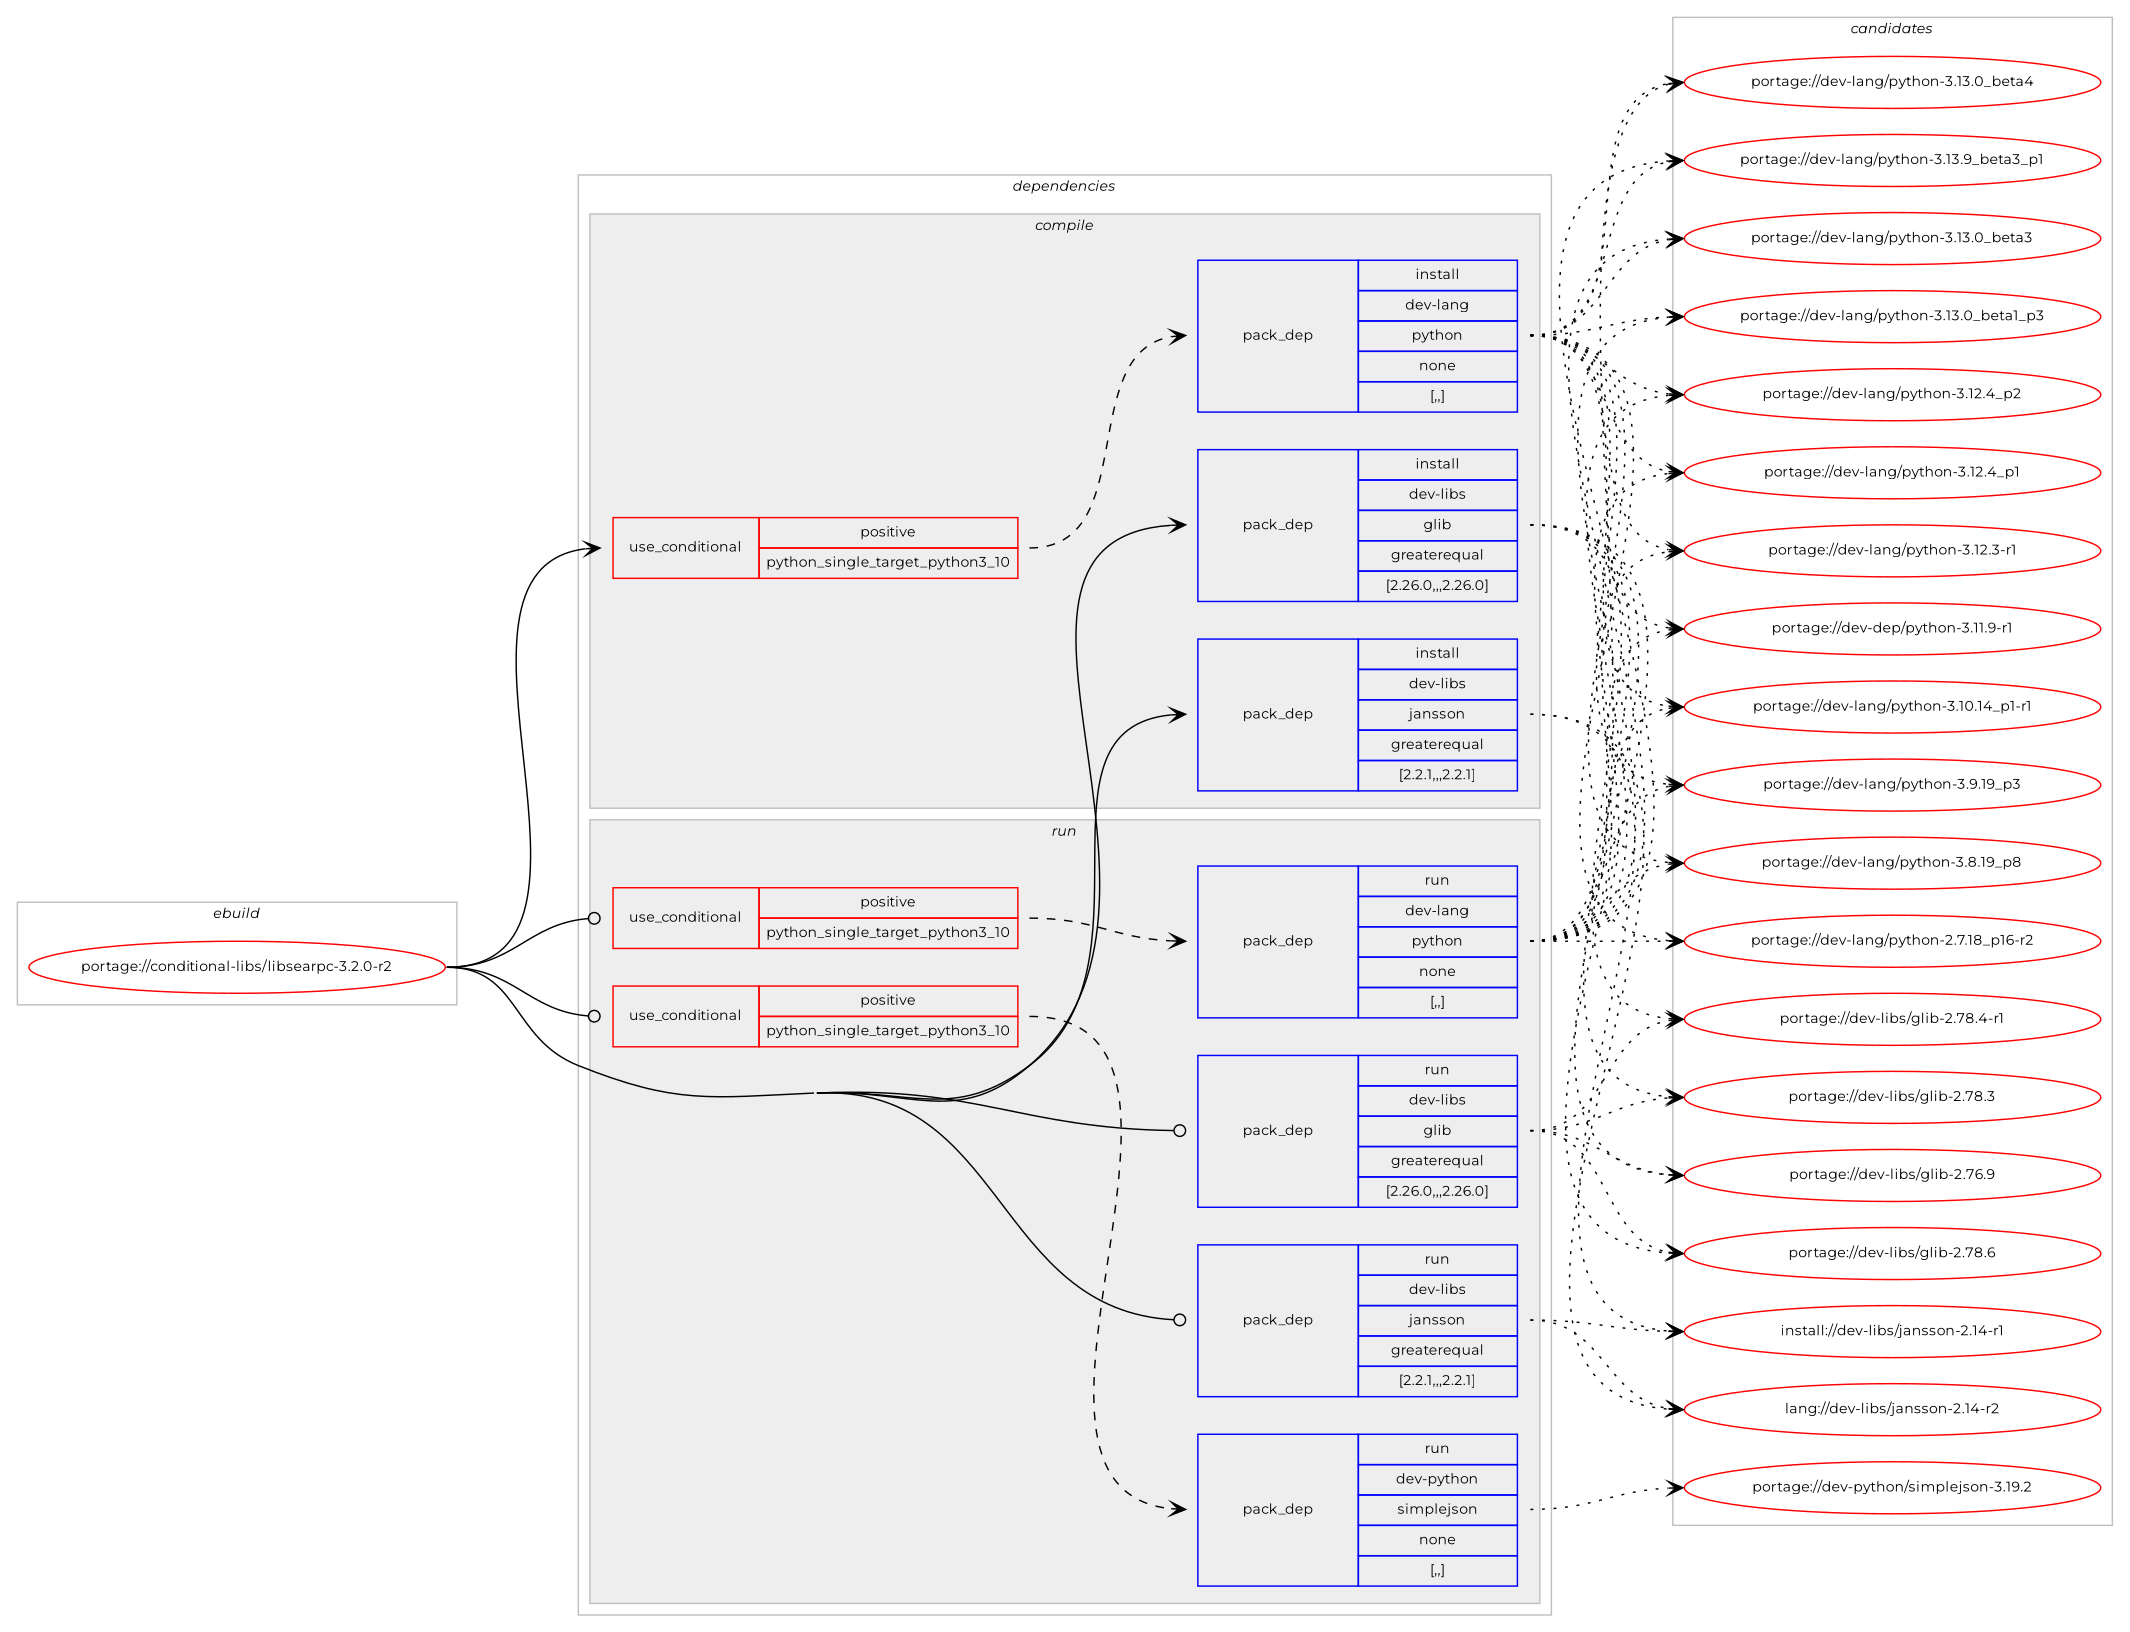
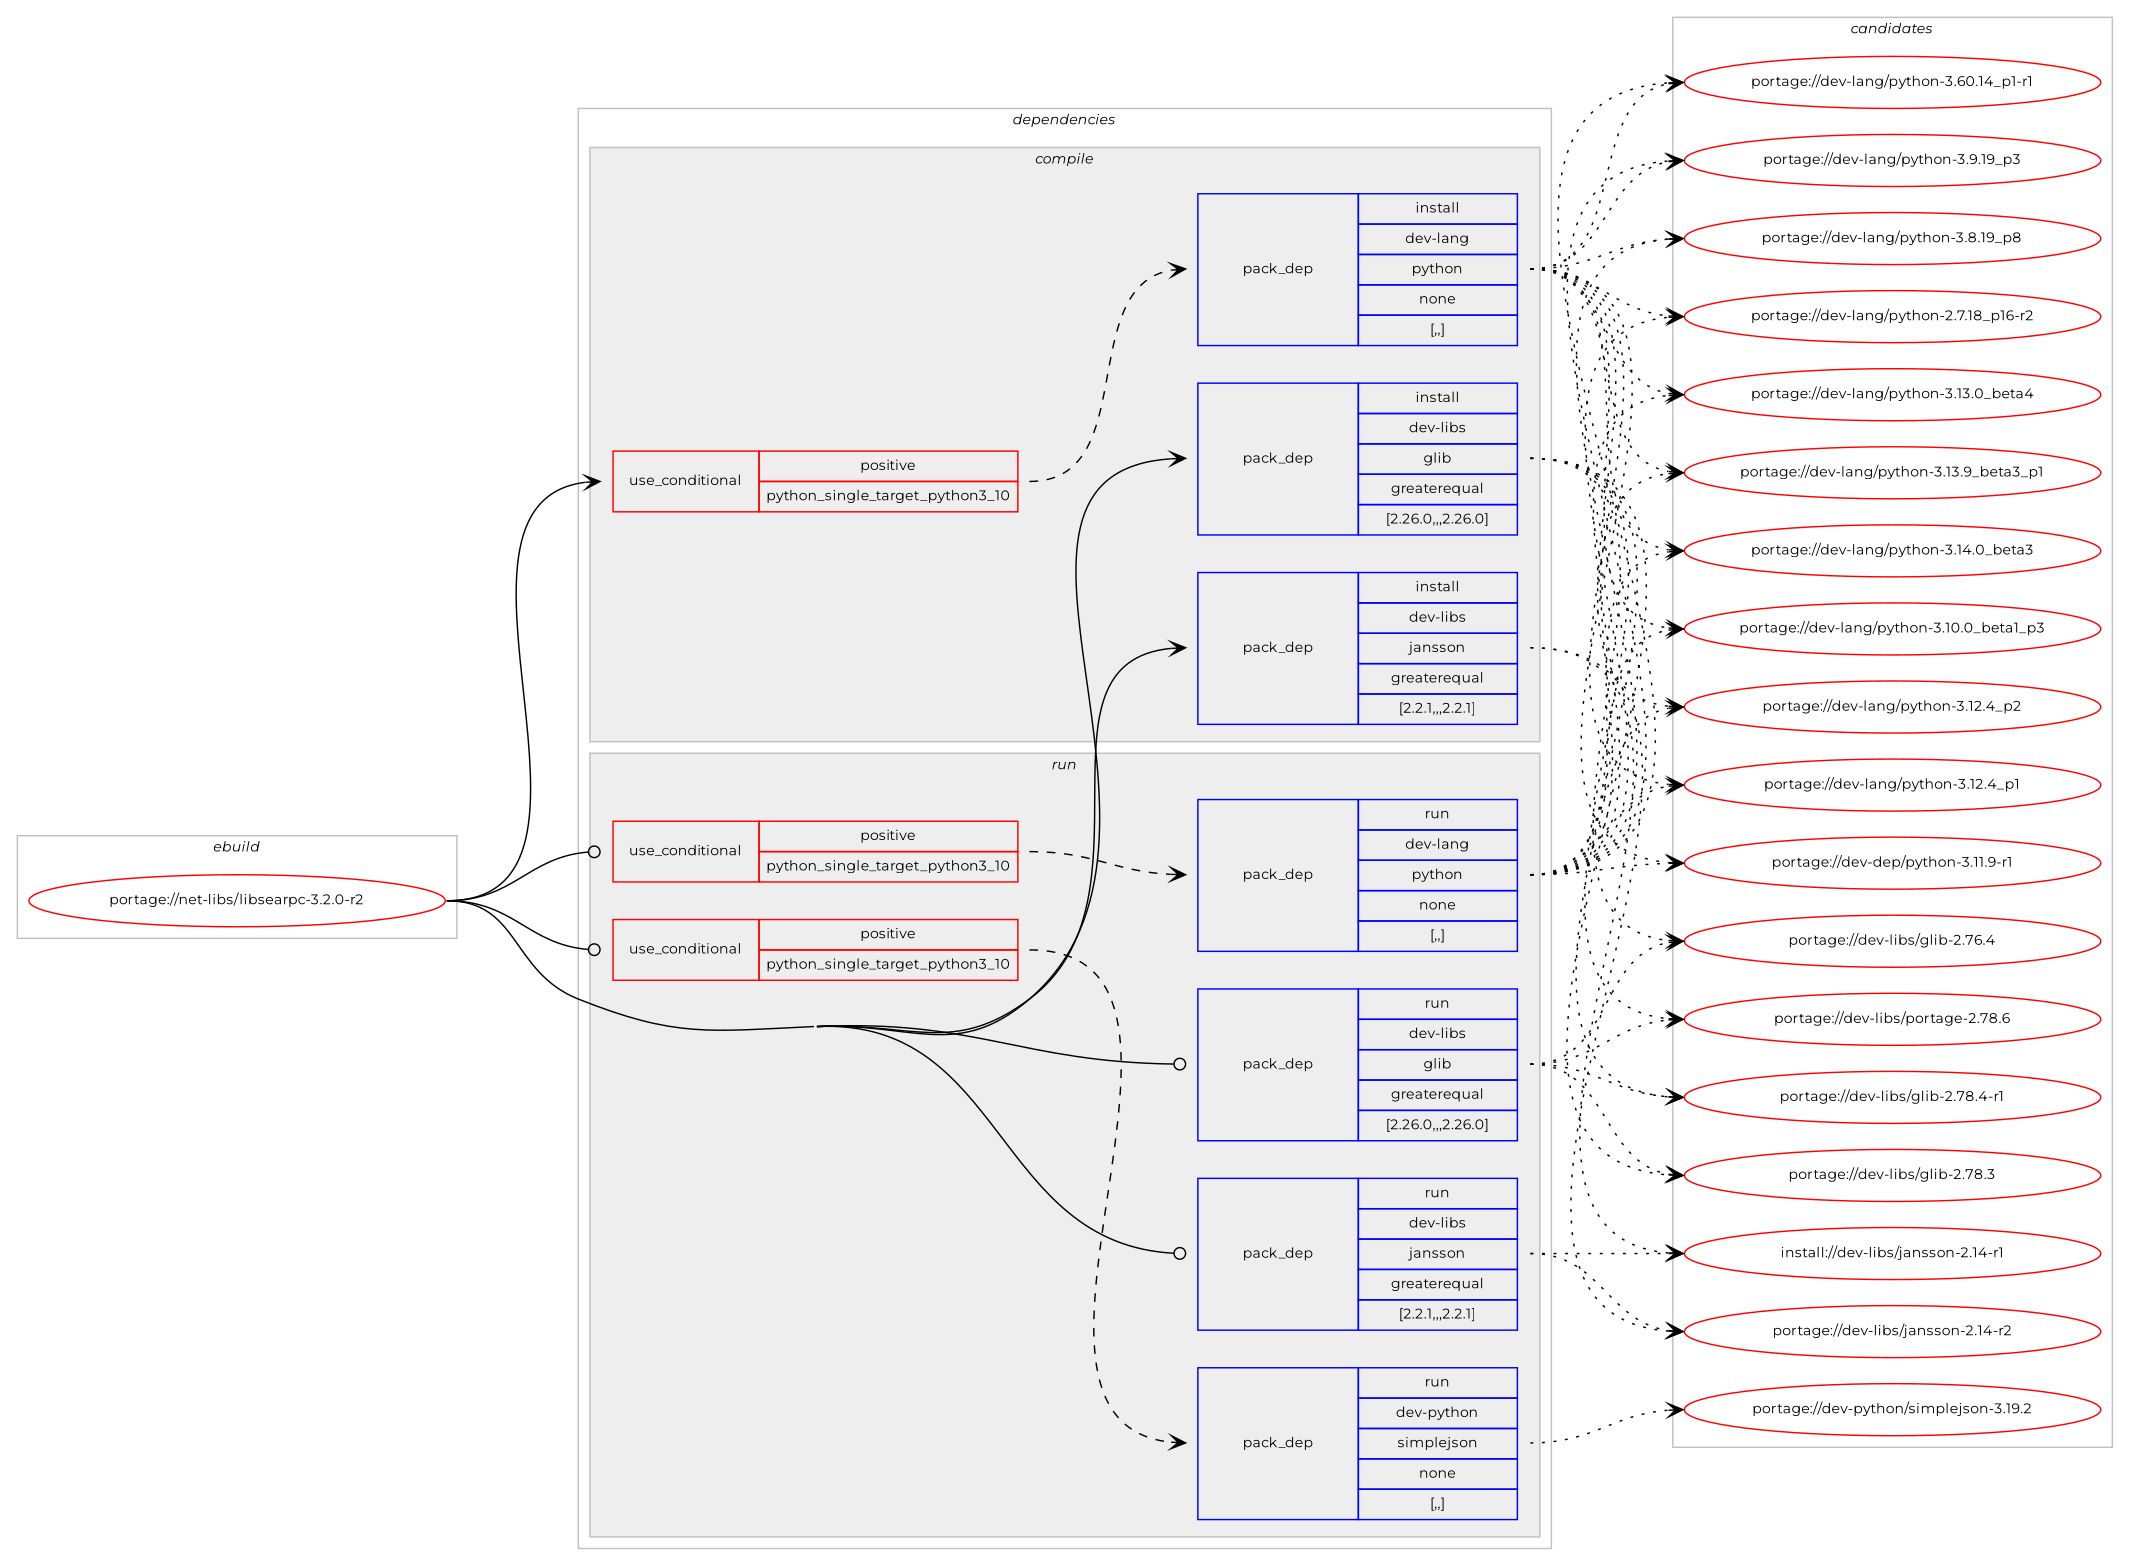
  digraph {
    compound=true
    concentrate=true
    fontname=Montserrat
    fontsize=10
    newrank=true
    rankdir=LR
    ranksep=1.5
    node [color=red fontname=Montserrat fontsize=10]
    edge [arrowhead=vee fontname=Montserrat headport=w style=dotted tailport=e weight=100]
-   n1 [label="portage://conditional-libs/libsearpc-3.2.0-r2" width=4]
+   n1 [label="portage://net-libs/libsearpc-3.2.0-r2" width=4]
    n2 [color=blue label=<<TABLE BORDER="0" CELLBORDER="1" CELLSPACING="0" CELLPADDING="4" WIDTH="220"><TR><TD ROWSPAN="6" CELLPADDING="30">pack_dep</TD></TR><TR><TD WIDTH="110">install</TD></TR><TR><TD>dev-lang</TD></TR><TR><TD>python</TD></TR><TR><TD>none</TD></TR><TR><TD>[,,]</TD></TR></TABLE>> shape=none]
    n3 [label=<<TABLE BORDER="0" CELLBORDER="1" CELLSPACING="0" CELLPADDING="4"><TR><TD ROWSPAN="3" CELLPADDING="10">use_conditional</TD></TR><TR><TD>positive</TD></TR><TR><TD>python_single_target_python3_10</TD></TR></TABLE>> shape=none]
    n4 [color=blue label=<<TABLE BORDER="0" CELLBORDER="1" CELLSPACING="0" CELLPADDING="4" WIDTH="220"><TR><TD ROWSPAN="6" CELLPADDING="30">pack_dep</TD></TR><TR><TD WIDTH="110">install</TD></TR><TR><TD>dev-libs</TD></TR><TR><TD>glib</TD></TR><TR><TD>greaterequal</TD></TR><TR><TD>[2.26.0,,,2.26.0]</TD></TR></TABLE>> shape=none]
    n5 [color=blue label=<<TABLE BORDER="0" CELLBORDER="1" CELLSPACING="0" CELLPADDING="4" WIDTH="220"><TR><TD ROWSPAN="6" CELLPADDING="30">pack_dep</TD></TR><TR><TD WIDTH="110">install</TD></TR><TR><TD>dev-libs</TD></TR><TR><TD>jansson</TD></TR><TR><TD>greaterequal</TD></TR><TR><TD>[2.2.1,,,2.2.1]</TD></TR></TABLE>> shape=none]
    n6 [color=blue label=<<TABLE BORDER="0" CELLBORDER="1" CELLSPACING="0" CELLPADDING="4" WIDTH="220"><TR><TD ROWSPAN="6" CELLPADDING="30">pack_dep</TD></TR><TR><TD WIDTH="110">run</TD></TR><TR><TD>dev-lang</TD></TR><TR><TD>python</TD></TR><TR><TD>none</TD></TR><TR><TD>[,,]</TD></TR></TABLE>> shape=none]
    n7 [label=<<TABLE BORDER="0" CELLBORDER="1" CELLSPACING="0" CELLPADDING="4"><TR><TD ROWSPAN="3" CELLPADDING="10">use_conditional</TD></TR><TR><TD>positive</TD></TR><TR><TD>python_single_target_python3_10</TD></TR></TABLE>> shape=none]
    n8 [color=blue label=<<TABLE BORDER="0" CELLBORDER="1" CELLSPACING="0" CELLPADDING="4" WIDTH="220"><TR><TD ROWSPAN="6" CELLPADDING="30">pack_dep</TD></TR><TR><TD WIDTH="110">run</TD></TR><TR><TD>dev-python</TD></TR><TR><TD>simplejson</TD></TR><TR><TD>none</TD></TR><TR><TD>[,,]</TD></TR></TABLE>> shape=none]
    n9 [label=<<TABLE BORDER="0" CELLBORDER="1" CELLSPACING="0" CELLPADDING="4"><TR><TD ROWSPAN="3" CELLPADDING="10">use_conditional</TD></TR><TR><TD>positive</TD></TR><TR><TD>python_single_target_python3_10</TD></TR></TABLE>> shape=none]
    n10 [color=blue label=<<TABLE BORDER="0" CELLBORDER="1" CELLSPACING="0" CELLPADDING="4" WIDTH="220"><TR><TD ROWSPAN="6" CELLPADDING="30">pack_dep</TD></TR><TR><TD WIDTH="110">run</TD></TR><TR><TD>dev-libs</TD></TR><TR><TD>glib</TD></TR><TR><TD>greaterequal</TD></TR><TR><TD>[2.26.0,,,2.26.0]</TD></TR></TABLE>> shape=none]
    n11 [color=blue label=<<TABLE BORDER="0" CELLBORDER="1" CELLSPACING="0" CELLPADDING="4" WIDTH="220"><TR><TD ROWSPAN="6" CELLPADDING="30">pack_dep</TD></TR><TR><TD WIDTH="110">run</TD></TR><TR><TD>dev-libs</TD></TR><TR><TD>jansson</TD></TR><TR><TD>greaterequal</TD></TR><TR><TD>[2.2.1,,,2.2.1]</TD></TR></TABLE>> shape=none]
    n12 [label="portage://dev-lang/python-3.13.0_beta4" width=4]
    n13 [label="portage://dev-lang/python-3.13.9_beta3_p1" width=4]
-   n14 [label="portage://dev-lang/python-3.13.0_beta3" width=4]
-   n15 [label="portage://dev-lang/python-3.13.0_beta1_p3" width=4]
+   n14 [label="portage://dev-lang/python-3.14.0_beta3" width=4]
+   n15 [label="portage://dev-lang/python-3.10.0_beta1_p3" width=4]
    n16 [label="portage://dev-lang/python-3.12.4_p2" width=4]
    n17 [label="portage://dev-lang/python-3.12.4_p1" width=4]
-   n18 [label="portage://dev-lang/python-3.12.3-r1" width=4]
    n19 [label="portage://dev-dep/python-3.11.9-r1" width=4]
-   n20 [label="portage://dev-lang/python-3.10.14_p1-r1" width=4]
+   n20 [label="portage://dev-lang/python-3.60.14_p1-r1" width=4]
    n21 [label="portage://dev-lang/python-3.9.19_p3" width=4]
    n22 [label="portage://dev-lang/python-3.8.19_p8" width=4]
    n23 [label="portage://dev-lang/python-2.7.18_p16-r2" width=4]
-   n24 [label="portage://dev-libs/glib-2.78.6" width=4]
+   n24 [label="portage://dev-libs/portage-2.78.6" width=4]
    n25 [label="portage://dev-libs/glib-2.78.4-r1" width=4]
    n26 [label="portage://dev-libs/glib-2.78.3" width=4]
-   n27 [label="portage://dev-libs/glib-2.76.9" width=4]
-   n28 [label="lang://dev-libs/jansson-2.14-r2" width=4]
+   n27 [label="portage://dev-libs/glib-2.76.4" width=4]
+   n28 [label="portage://dev-libs/jansson-2.14-r2" width=4]
    n29 [label="install://dev-libs/jansson-2.14-r1" width=4]
    n30 [label="portage://dev-python/simplejson-3.19.2" width=4]
    subgraph cluster_1 {
      color=gray
      label=<<i>ebuild</i>>
      n1
    }
    subgraph cluster_2 {
      color=gray
      label=<<i>dependencies</i>>
      subgraph cluster_3 {
        color=gray
        fillcolor="#eeeeee"
        label=<<i>compile</i>>
        style=filled
        subgraph sub_4 {
          color=gray
          fillcolor="#eeeeee"
          label=<<i>compile</i>>
          style=filled
          n3
          subgraph sub_5 {
            color=gray
            fillcolor="#eeeeee"
            label=<<i>compile</i>>
            style=filled
            n2
          }
        }
        subgraph sub_6 {
          color=gray
          fillcolor="#eeeeee"
          label=<<i>compile</i>>
          style=filled
          n4
        }
        subgraph sub_7 {
          color=gray
          fillcolor="#eeeeee"
          label=<<i>compile</i>>
          style=filled
          n5
        }
      }
      subgraph cluster_8 {
        color=gray
        fillcolor="#eeeeee"
        label=<<i>compile and run</i>>
        style=filled
      }
      subgraph cluster_9 {
        color=gray
        fillcolor="#eeeeee"
        label=<<i>run</i>>
        style=filled
        subgraph sub_10 {
          color=gray
          fillcolor="#eeeeee"
          label=<<i>run</i>>
          style=filled
          n7
          subgraph sub_11 {
            color=gray
            fillcolor="#eeeeee"
            label=<<i>run</i>>
            style=filled
            n6
          }
        }
        subgraph sub_12 {
          color=gray
          fillcolor="#eeeeee"
          label=<<i>run</i>>
          style=filled
          n9
          subgraph sub_13 {
            color=gray
            fillcolor="#eeeeee"
            label=<<i>run</i>>
            style=filled
            n8
          }
        }
        subgraph sub_14 {
          color=gray
          fillcolor="#eeeeee"
          label=<<i>run</i>>
          style=filled
          n10
        }
        subgraph sub_15 {
          color=gray
          fillcolor="#eeeeee"
          label=<<i>run</i>>
          style=filled
          n11
        }
      }
    }
    subgraph cluster_16 {
      color=gray
      label=<<i>candidates</i>>
      rank=same
      subgraph sub_17 {
        color=black
        label=<<i>candidates</i>>
        nodesep=1
        rank=same
        n12
        n13
        n14
        n15
        n16
        n17
-       n18
        n19
        n20
        n21
        n22
        n23
      }
      subgraph sub_18 {
        color=black
        label=<<i>candidates</i>>
        nodesep=1
        rank=same
        n24
        n25
        n26
        n27
      }
      subgraph sub_19 {
        color=black
        label=<<i>candidates</i>>
        nodesep=1
        rank=same
        n28
        n29
      }
      subgraph sub_20 {
        color=black
        label=<<i>candidates</i>>
        nodesep=1
        rank=same
        n12
        n13
        n14
        n15
        n16
        n17
-       n18
        n19
        n20
        n21
        n22
        n23
      }
      subgraph sub_21 {
        color=black
        label=<<i>candidates</i>>
        nodesep=1
        rank=same
        n30
      }
      subgraph sub_22 {
        color=black
        label=<<i>candidates</i>>
        nodesep=1
        rank=same
        n24
        n25
        n26
        n27
      }
      subgraph sub_23 {
        color=black
        label=<<i>candidates</i>>
        nodesep=1
        rank=same
        n28
        n29
      }
    }
    n1 -> n3 [style=solid weight=20]
    n1 -> n4 [style=solid weight=20]
    n1 -> n5 [style=solid weight=20]
    n1 -> n7 [arrowhead=odot style=solid weight=20]
    n1 -> n9 [arrowhead=odot style=solid weight=20]
    n1 -> n10 [arrowhead=odot style=solid weight=20]
    n1 -> n11 [arrowhead=odot style=solid weight=20]
    n2 -> n12
    n2 -> n13
    n2 -> n14
    n2 -> n15
    n2 -> n16
    n2 -> n17
-   n2 -> n18
    n2 -> n19
    n2 -> n20
    n2 -> n21
    n2 -> n22
    n2 -> n23
    n3 -> n2 [style=dashed weight=20]
    n4 -> n24
    n4 -> n25
    n4 -> n26
    n4 -> n27
    n5 -> n28
    n5 -> n29
    n6 -> n12
    n6 -> n13
    n6 -> n14
    n6 -> n15
    n6 -> n16
    n6 -> n17
-   n6 -> n18
    n6 -> n19
    n6 -> n20
    n6 -> n21
    n6 -> n22
    n6 -> n23
    n7 -> n6 [style=dashed weight=20]
    n8 -> n30
    n9 -> n8 [style=dashed weight=20]
    n10 -> n24
    n10 -> n25
    n10 -> n26
    n10 -> n27
    n11 -> n28
    n11 -> n29
  }
